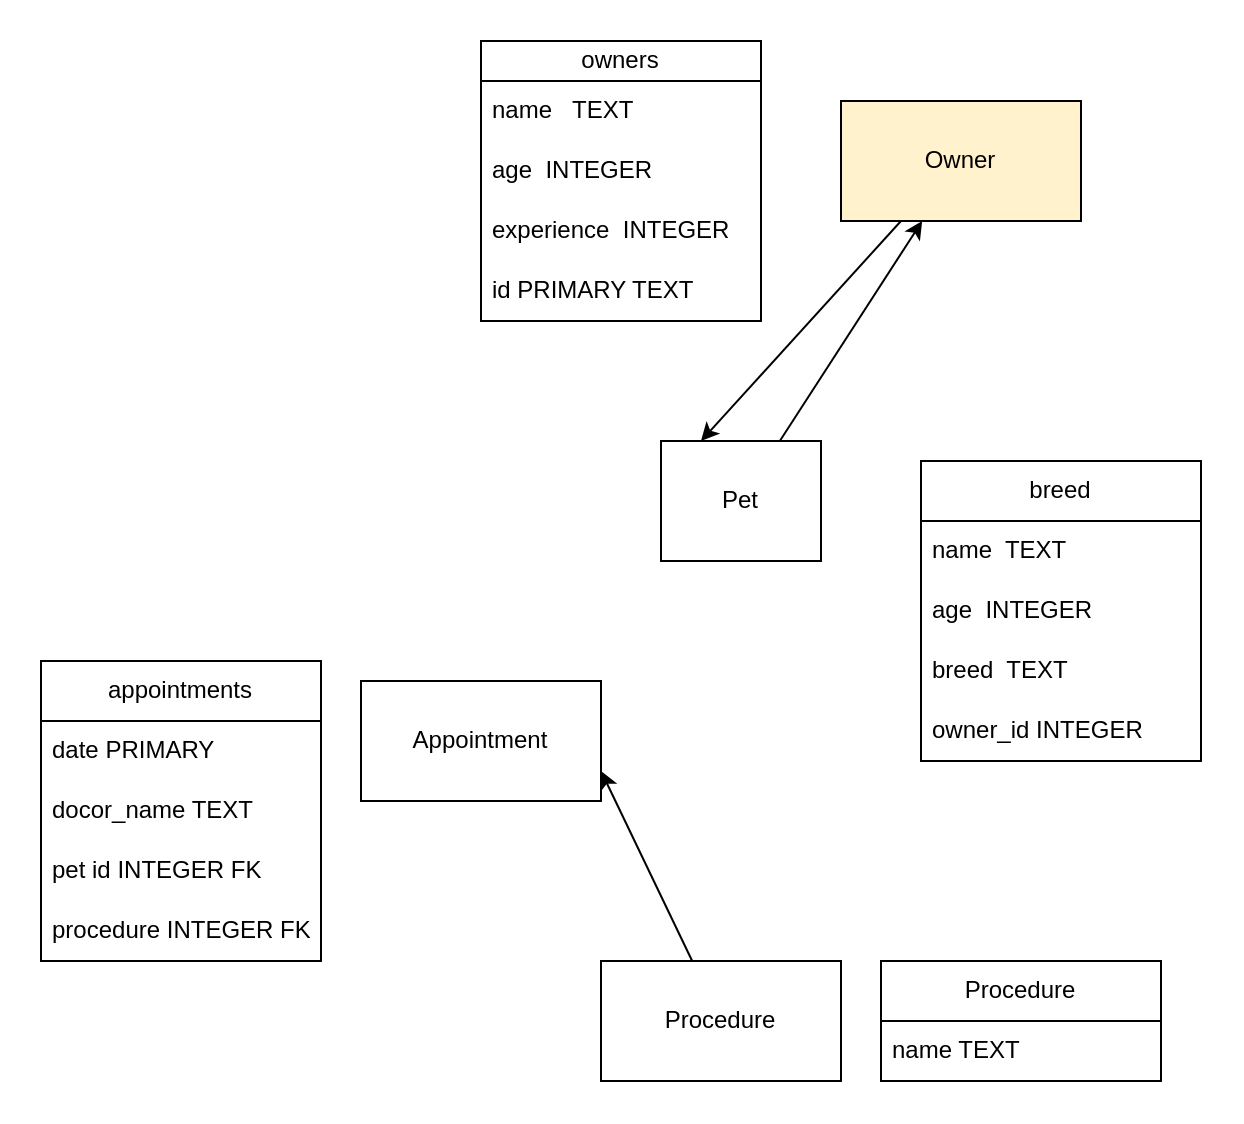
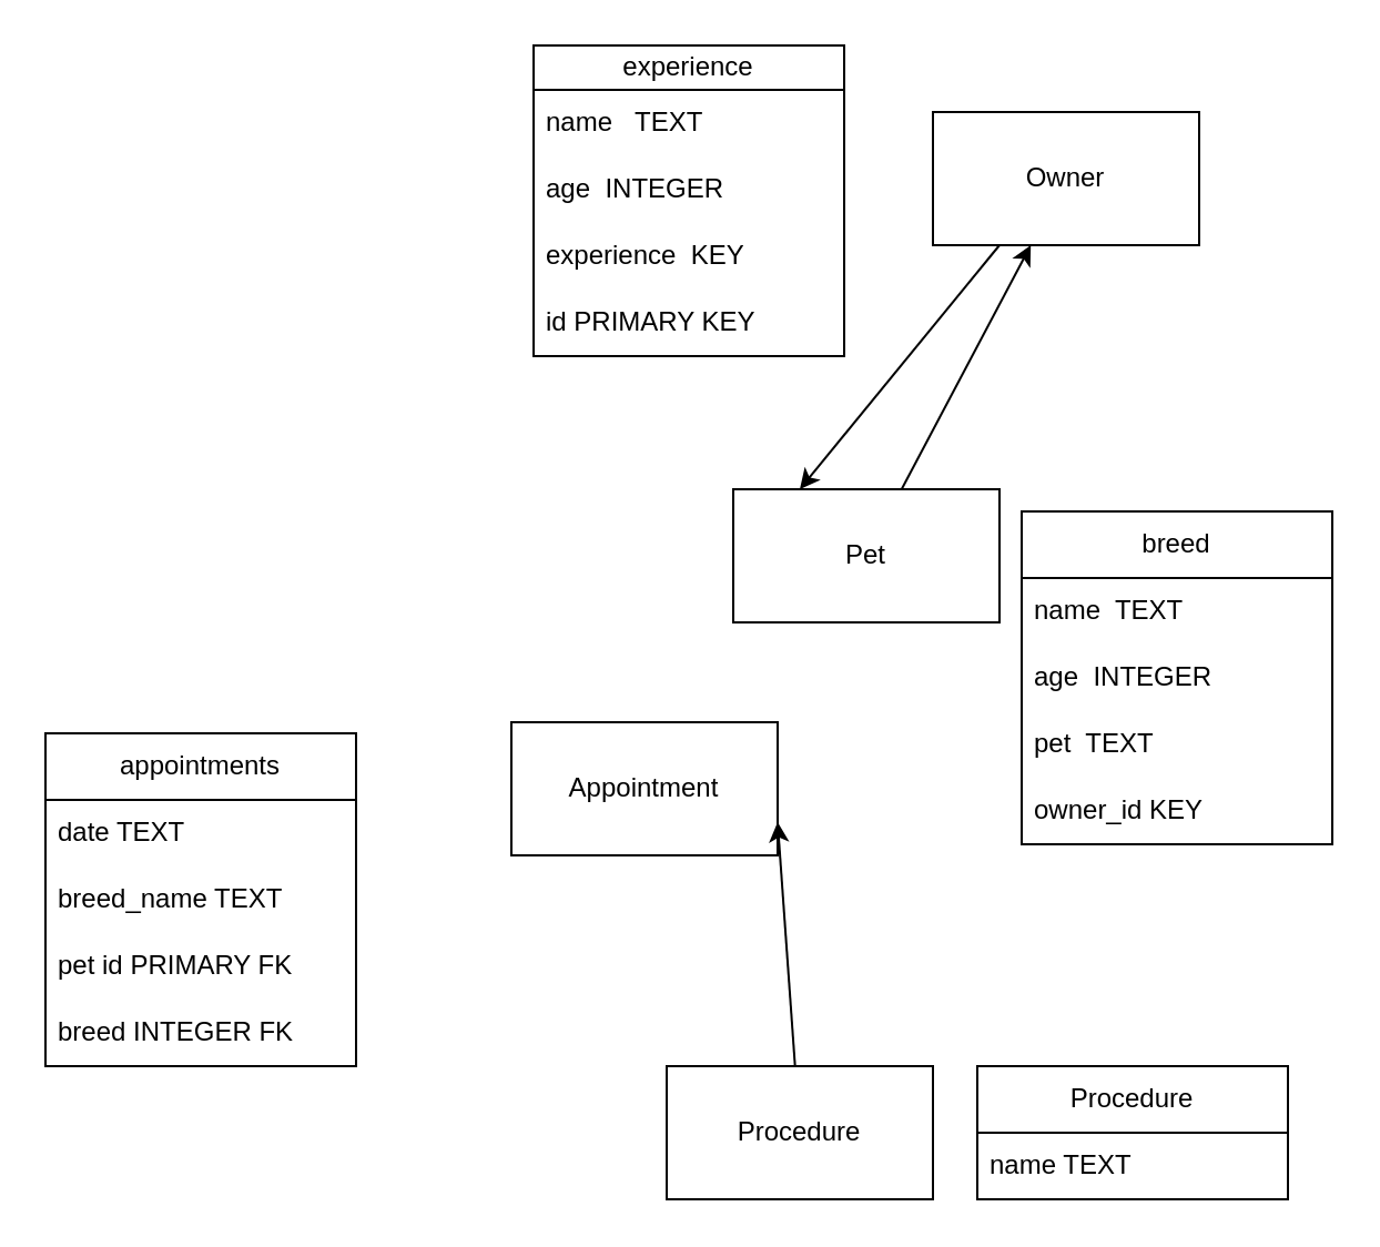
  <mxCell id="0" />
  <mxCell id="1" parent="0" />
  <mxCell id="2" style="edgeStyle=none;html=1;" parent="1" source="3" target="25" edge="1"><mxGeometry relative="1" as="geometry" /></mxCell>
- <mxCell id="3" value="Pet" style="rounded=0;whiteSpace=wrap;html=1;" parent="1" vertex="1"><mxGeometry x="330" y="220" width="80" height="60" as="geometry" /></mxCell>
+ <mxCell id="3" value="Pet" style="rounded=0;whiteSpace=wrap;html=1;" parent="1" vertex="1"><mxGeometry x="330" y="220" width="120" height="60" as="geometry" /></mxCell>
  <mxCell id="4" style="edgeStyle=none;html=1;exitX=0;exitY=0.5;exitDx=0;exitDy=0;entryX=0.25;entryY=0;entryDx=0;entryDy=0;" parent="1" target="3" edge="1"><mxGeometry relative="1" as="geometry"><mxPoint x="450" y="110" as="sourcePoint" /></mxGeometry></mxCell>
- <mxCell id="5" value="Appointment" style="rounded=0;whiteSpace=wrap;html=1;" parent="1" vertex="1"><mxGeometry x="180" y="340" width="120" height="60" as="geometry" /></mxCell>
+ <mxCell id="5" value="Appointment" style="rounded=0;whiteSpace=wrap;html=1;" parent="1" vertex="1"><mxGeometry x="230" y="325" width="120" height="60" as="geometry" /></mxCell>
  <mxCell id="6" style="edgeStyle=none;html=1;entryX=1;entryY=0.75;entryDx=0;entryDy=0;" parent="1" source="7" target="5" edge="1"><mxGeometry relative="1" as="geometry" /></mxCell>
  <mxCell id="7" value="Procedure" style="rounded=0;whiteSpace=wrap;html=1;" parent="1" vertex="1"><mxGeometry x="300" y="480" width="120" height="60" as="geometry" /></mxCell>
- <mxCell id="8" value="owners" style="swimlane;fontStyle=0;childLayout=stackLayout;horizontal=1;startSize=20;horizontalStack=0;resizeParent=1;resizeParentMax=0;resizeLast=0;collapsible=1;marginBottom=0;whiteSpace=wrap;html=1;" parent="1" vertex="1"><mxGeometry x="240" y="20" width="140" height="140" as="geometry" /></mxCell>
+ <mxCell id="8" value="experience" style="swimlane;fontStyle=0;childLayout=stackLayout;horizontal=1;startSize=20;horizontalStack=0;resizeParent=1;resizeParentMax=0;resizeLast=0;collapsible=1;marginBottom=0;whiteSpace=wrap;html=1;" parent="1" vertex="1"><mxGeometry x="240" y="20" width="140" height="140" as="geometry" /></mxCell>
  <mxCell id="9" value="name&amp;nbsp; &amp;nbsp;TEXT" style="text;strokeColor=none;fillColor=none;align=left;verticalAlign=middle;spacingLeft=4;spacingRight=4;overflow=hidden;points=[[0,0.5],[1,0.5]];portConstraint=eastwest;rotatable=0;whiteSpace=wrap;html=1;" parent="8" vertex="1"><mxGeometry y="20" width="140" height="30" as="geometry" /></mxCell>
  <mxCell id="10" value="age&amp;nbsp; INTEGER" style="text;strokeColor=none;fillColor=none;align=left;verticalAlign=middle;spacingLeft=4;spacingRight=4;overflow=hidden;points=[[0,0.5],[1,0.5]];portConstraint=eastwest;rotatable=0;whiteSpace=wrap;html=1;" parent="8" vertex="1"><mxGeometry y="50" width="140" height="30" as="geometry" /></mxCell>
- <mxCell id="11" value="experience&amp;nbsp; INTEGER" style="text;strokeColor=none;fillColor=none;align=left;verticalAlign=middle;spacingLeft=4;spacingRight=4;overflow=hidden;points=[[0,0.5],[1,0.5]];portConstraint=eastwest;rotatable=0;whiteSpace=wrap;html=1;" parent="8" vertex="1"><mxGeometry y="80" width="140" height="30" as="geometry" /></mxCell>
- <mxCell id="12" value="id PRIMARY TEXT" style="text;strokeColor=none;fillColor=none;align=left;verticalAlign=middle;spacingLeft=4;spacingRight=4;overflow=hidden;points=[[0,0.5],[1,0.5]];portConstraint=eastwest;rotatable=0;whiteSpace=wrap;html=1;" vertex="1" parent="8"><mxGeometry y="110" width="140" height="30" as="geometry" /></mxCell>
+ <mxCell id="11" value="experience&amp;nbsp; KEY" style="text;strokeColor=none;fillColor=none;align=left;verticalAlign=middle;spacingLeft=4;spacingRight=4;overflow=hidden;points=[[0,0.5],[1,0.5]];portConstraint=eastwest;rotatable=0;whiteSpace=wrap;html=1;" parent="8" vertex="1"><mxGeometry y="80" width="140" height="30" as="geometry" /></mxCell>
+ <mxCell id="12" value="id PRIMARY KEY" style="text;strokeColor=none;fillColor=none;align=left;verticalAlign=middle;spacingLeft=4;spacingRight=4;overflow=hidden;points=[[0,0.5],[1,0.5]];portConstraint=eastwest;rotatable=0;whiteSpace=wrap;html=1;" vertex="1" parent="8"><mxGeometry y="110" width="140" height="30" as="geometry" /></mxCell>
  <mxCell id="13" value="breed" style="swimlane;fontStyle=0;childLayout=stackLayout;horizontal=1;startSize=30;horizontalStack=0;resizeParent=1;resizeParentMax=0;resizeLast=0;collapsible=1;marginBottom=0;whiteSpace=wrap;html=1;" parent="1" vertex="1"><mxGeometry x="460" y="230" width="140" height="150" as="geometry" /></mxCell>
  <mxCell id="14" value="name&amp;nbsp; TEXT" style="text;strokeColor=none;fillColor=none;align=left;verticalAlign=middle;spacingLeft=4;spacingRight=4;overflow=hidden;points=[[0,0.5],[1,0.5]];portConstraint=eastwest;rotatable=0;whiteSpace=wrap;html=1;" parent="13" vertex="1"><mxGeometry y="30" width="140" height="30" as="geometry" /></mxCell>
  <mxCell id="15" value="age&amp;nbsp; INTEGER" style="text;strokeColor=none;fillColor=none;align=left;verticalAlign=middle;spacingLeft=4;spacingRight=4;overflow=hidden;points=[[0,0.5],[1,0.5]];portConstraint=eastwest;rotatable=0;whiteSpace=wrap;html=1;" parent="13" vertex="1"><mxGeometry y="60" width="140" height="30" as="geometry" /></mxCell>
- <mxCell id="16" value="breed&amp;nbsp; TEXT" style="text;strokeColor=none;fillColor=none;align=left;verticalAlign=middle;spacingLeft=4;spacingRight=4;overflow=hidden;points=[[0,0.5],[1,0.5]];portConstraint=eastwest;rotatable=0;whiteSpace=wrap;html=1;" parent="13" vertex="1"><mxGeometry y="90" width="140" height="30" as="geometry" /></mxCell>
- <mxCell id="17" value="owner_id INTEGER" style="text;strokeColor=none;fillColor=none;align=left;verticalAlign=middle;spacingLeft=4;spacingRight=4;overflow=hidden;points=[[0,0.5],[1,0.5]];portConstraint=eastwest;rotatable=0;whiteSpace=wrap;html=1;" vertex="1" parent="13"><mxGeometry y="120" width="140" height="30" as="geometry" /></mxCell>
+ <mxCell id="16" value="pet&amp;nbsp; TEXT" style="text;strokeColor=none;fillColor=none;align=left;verticalAlign=middle;spacingLeft=4;spacingRight=4;overflow=hidden;points=[[0,0.5],[1,0.5]];portConstraint=eastwest;rotatable=0;whiteSpace=wrap;html=1;" parent="13" vertex="1"><mxGeometry y="90" width="140" height="30" as="geometry" /></mxCell>
+ <mxCell id="17" value="owner_id KEY" style="text;strokeColor=none;fillColor=none;align=left;verticalAlign=middle;spacingLeft=4;spacingRight=4;overflow=hidden;points=[[0,0.5],[1,0.5]];portConstraint=eastwest;rotatable=0;whiteSpace=wrap;html=1;" vertex="1" parent="13"><mxGeometry y="120" width="140" height="30" as="geometry" /></mxCell>
  <mxCell id="18" value="appointments" style="swimlane;fontStyle=0;childLayout=stackLayout;horizontal=1;startSize=30;horizontalStack=0;resizeParent=1;resizeParentMax=0;resizeLast=0;collapsible=1;marginBottom=0;whiteSpace=wrap;html=1;" parent="1" vertex="1"><mxGeometry x="20" y="330" width="140" height="150" as="geometry" /></mxCell>
- <mxCell id="19" value="date PRIMARY" style="text;strokeColor=none;fillColor=none;align=left;verticalAlign=middle;spacingLeft=4;spacingRight=4;overflow=hidden;points=[[0,0.5],[1,0.5]];portConstraint=eastwest;rotatable=0;whiteSpace=wrap;html=1;" parent="18" vertex="1"><mxGeometry y="30" width="140" height="30" as="geometry" /></mxCell>
- <mxCell id="20" value="docor_name TEXT" style="text;strokeColor=none;fillColor=none;align=left;verticalAlign=middle;spacingLeft=4;spacingRight=4;overflow=hidden;points=[[0,0.5],[1,0.5]];portConstraint=eastwest;rotatable=0;whiteSpace=wrap;html=1;" parent="18" vertex="1"><mxGeometry y="60" width="140" height="30" as="geometry" /></mxCell>
- <mxCell id="21" value="pet id INTEGER FK" style="text;strokeColor=none;fillColor=none;align=left;verticalAlign=middle;spacingLeft=4;spacingRight=4;overflow=hidden;points=[[0,0.5],[1,0.5]];portConstraint=eastwest;rotatable=0;whiteSpace=wrap;html=1;" vertex="1" parent="18"><mxGeometry y="90" width="140" height="30" as="geometry" /></mxCell>
- <mxCell id="22" value="procedure INTEGER FK" style="text;strokeColor=none;fillColor=none;align=left;verticalAlign=middle;spacingLeft=4;spacingRight=4;overflow=hidden;points=[[0,0.5],[1,0.5]];portConstraint=eastwest;rotatable=0;whiteSpace=wrap;html=1;" vertex="1" parent="18"><mxGeometry y="120" width="140" height="30" as="geometry" /></mxCell>
+ <mxCell id="19" value="date TEXT" style="text;strokeColor=none;fillColor=none;align=left;verticalAlign=middle;spacingLeft=4;spacingRight=4;overflow=hidden;points=[[0,0.5],[1,0.5]];portConstraint=eastwest;rotatable=0;whiteSpace=wrap;html=1;" parent="18" vertex="1"><mxGeometry y="30" width="140" height="30" as="geometry" /></mxCell>
+ <mxCell id="20" value="breed_name TEXT" style="text;strokeColor=none;fillColor=none;align=left;verticalAlign=middle;spacingLeft=4;spacingRight=4;overflow=hidden;points=[[0,0.5],[1,0.5]];portConstraint=eastwest;rotatable=0;whiteSpace=wrap;html=1;" parent="18" vertex="1"><mxGeometry y="60" width="140" height="30" as="geometry" /></mxCell>
+ <mxCell id="21" value="pet id PRIMARY FK" style="text;strokeColor=none;fillColor=none;align=left;verticalAlign=middle;spacingLeft=4;spacingRight=4;overflow=hidden;points=[[0,0.5],[1,0.5]];portConstraint=eastwest;rotatable=0;whiteSpace=wrap;html=1;" vertex="1" parent="18"><mxGeometry y="90" width="140" height="30" as="geometry" /></mxCell>
+ <mxCell id="22" value="breed INTEGER FK" style="text;strokeColor=none;fillColor=none;align=left;verticalAlign=middle;spacingLeft=4;spacingRight=4;overflow=hidden;points=[[0,0.5],[1,0.5]];portConstraint=eastwest;rotatable=0;whiteSpace=wrap;html=1;" vertex="1" parent="18"><mxGeometry y="120" width="140" height="30" as="geometry" /></mxCell>
  <mxCell id="23" value="Procedure" style="swimlane;fontStyle=0;childLayout=stackLayout;horizontal=1;startSize=30;horizontalStack=0;resizeParent=1;resizeParentMax=0;resizeLast=0;collapsible=1;marginBottom=0;whiteSpace=wrap;html=1;" parent="1" vertex="1"><mxGeometry x="440" y="480" width="140" height="60" as="geometry" /></mxCell>
  <mxCell id="24" value="name TEXT" style="text;strokeColor=none;fillColor=none;align=left;verticalAlign=middle;spacingLeft=4;spacingRight=4;overflow=hidden;points=[[0,0.5],[1,0.5]];portConstraint=eastwest;rotatable=0;whiteSpace=wrap;html=1;" parent="23" vertex="1"><mxGeometry y="30" width="140" height="30" as="geometry" /></mxCell>
- <mxCell id="25" value="Owner" style="rounded=0;whiteSpace=wrap;html=1;fillColor=#fff2cc;" parent="1" vertex="1"><mxGeometry x="420" y="50" width="120" height="60" as="geometry" /></mxCell>
+ <mxCell id="25" value="Owner" style="rounded=0;whiteSpace=wrap;html=1;" parent="1" vertex="1"><mxGeometry x="420" y="50" width="120" height="60" as="geometry" /></mxCell>
